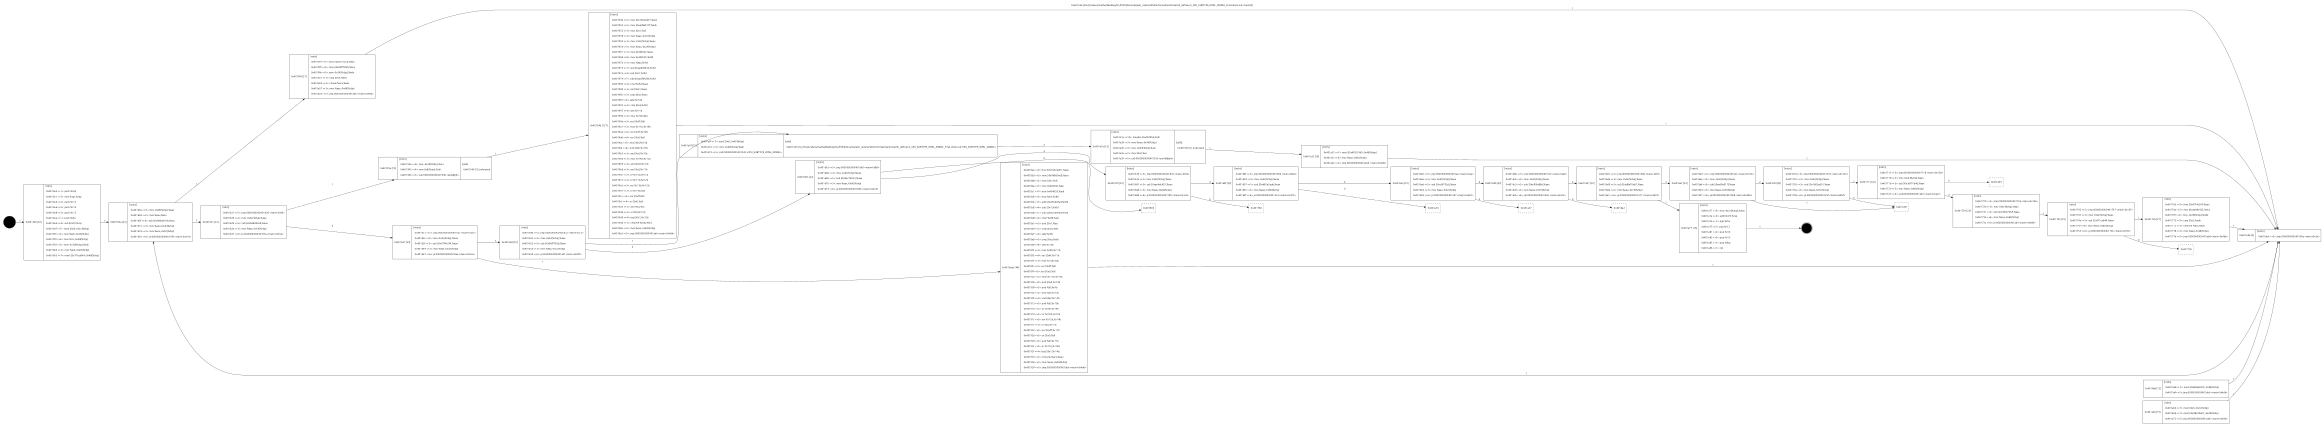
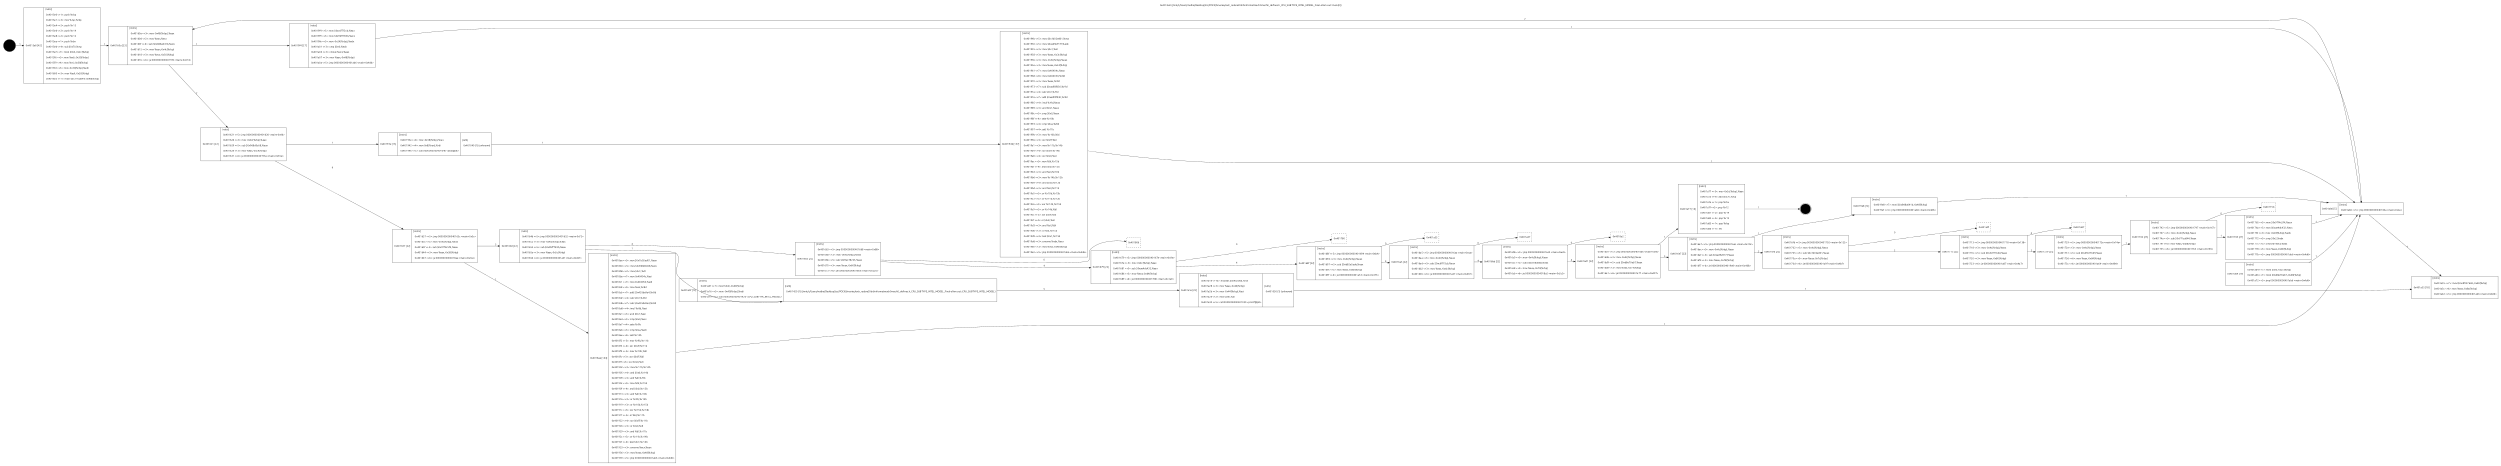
  digraph {
    fontname=Ubuntu
    label="0x4015e0 (/mnt/c/Users/mathe/Desktop/tcc/POCII/binaries/extr_radare2librbinformatmach0mach0_defines.h_CPU_SUBTYPE_INTEL_MODEL_Final-ollvm.out::main(0))"
    labelloc=t
    rankdir=LR
    node [fontname=Ubuntu shape=record]
    edge [fontname=Ubuntu]
    Entry [fillcolor=black height=0.3 shape=circle style=filled width=0.3]
    n2 [label="{\n     0x4015e0 [42]\l\n     | [instrs]\l\n     &nbsp;&nbsp;0x4015e0 \<+1\>: push %rbp\l\n     &nbsp;&nbsp;0x4015e1 \<+3\>: mov %rsp,%rbp\l\n     &nbsp;&nbsp;0x4015e4 \<+2\>: push %r15\l\n     &nbsp;&nbsp;0x4015e6 \<+2\>: push %r14\l\n     &nbsp;&nbsp;0x4015e8 \<+2\>: push %r12\l\n     &nbsp;&nbsp;0x4015ea \<+1\>: push %rbx\l\n     &nbsp;&nbsp;0x4015eb \<+4\>: sub $0x70,%rsp\l\n     &nbsp;&nbsp;0x4015ef \<+7\>: movl $0x0,-0x2c(%rbp)\l\n     &nbsp;&nbsp;0x4015f6 \<+3\>: mov %edi,-0x30(%rbp)\l\n     &nbsp;&nbsp;0x4015f9 \<+4\>: mov %rsi,-0x38(%rbp)\l\n     &nbsp;&nbsp;0x4015fd \<+3\>: mov -0x30(%rbp),%edi\l\n     &nbsp;&nbsp;0x401600 \<+3\>: mov %edi,-0x28(%rbp)\l\n     &nbsp;&nbsp;0x401603 \<+7\>: movl $0x7f1ca844,-0x48(%rbp)\l\n  }"]
    n3 [label="{\n     0x40160a [23]\l\n     | [instrs]\l\n     &nbsp;&nbsp;0x40160a \<+3\>: mov -0x48(%rbp),%eax\l\n     &nbsp;&nbsp;0x40160d \<+2\>: mov %eax,%ecx\l\n     &nbsp;&nbsp;0x40160f \<+6\>: sub $0x848a041b,%ecx\l\n     &nbsp;&nbsp;0x401615 \<+3\>: mov %eax,-0x4c(%rbp)\l\n     &nbsp;&nbsp;0x401618 \<+3\>: mov %ecx,-0x50(%rbp)\l\n     &nbsp;&nbsp;0x40161b \<+6\>: je 00000000004019f4 \<main+0x414\>\l\n  }"]
    n4 [label="{\n     0x4019f4 [27]\l\n     | [instrs]\l\n     &nbsp;&nbsp;0x4019f4 \<+5\>: mov $0xc6f7f2cb,%eax\l\n     &nbsp;&nbsp;0x4019f9 \<+5\>: mov $0x9bff783b,%ecx\l\n     &nbsp;&nbsp;0x4019fe \<+3\>: mov -0x24(%rbp),%edx\l\n     &nbsp;&nbsp;0x401a01 \<+3\>: cmp $0x0,%edx\l\n     &nbsp;&nbsp;0x401a04 \<+3\>: cmove %ecx,%eax\l\n     &nbsp;&nbsp;0x401a07 \<+3\>: mov %eax,-0x48(%rbp)\l\n     &nbsp;&nbsp;0x401a0a \<+5\>: jmp 0000000000401ab6 \<main+0x4d6\>\l\n  }"]
    n5 [label="{\n     0x401621 [22]\l\n     | [instrs]\l\n     &nbsp;&nbsp;0x401621 \<+5\>: jmp 0000000000401626 \<main+0x46\>\l\n     &nbsp;&nbsp;0x401626 \<+3\>: mov -0x4c(%rbp),%eax\l\n     &nbsp;&nbsp;0x401629 \<+5\>: sub $0x968d0c68,%eax\l\n     &nbsp;&nbsp;0x40162e \<+3\>: mov %eax,-0x54(%rbp)\l\n     &nbsp;&nbsp;0x401631 \<+6\>: je 000000000040193e \<main+0x35e\>\l\n  }"]
    n6 [label="{\n     0x401ab6 [5]\l\n     | [instrs]\l\n     &nbsp;&nbsp;0x401ab6 \<+5\>: jmp 000000000040160a \<main+0x2a\>\l\n  }"]
    n7 [label="{\n     0x40193e [13]\l\n     | [instrs]\l\n     &nbsp;&nbsp;0x40193e \<+4\>: mov -0x38(%rbp),%rax\l\n     &nbsp;&nbsp;0x401942 \<+4\>: mov 0x8(%rax),%rdi\l\n     &nbsp;&nbsp;0x401946 \<+5\>: call 0000000000401040 \<atoi@plt\>\l\n     | [calls]\l\n     &nbsp;&nbsp;0x401040 \{1\} (unknown)\l\n  }"]
    n8 [label="{\n     0x401637 [22]\l\n     | [instrs]\l\n     &nbsp;&nbsp;0x401637 \<+5\>: jmp 000000000040163c \<main+0x5c\>\l\n     &nbsp;&nbsp;0x40163c \<+3\>: mov -0x4c(%rbp),%eax\l\n     &nbsp;&nbsp;0x40163f \<+5\>: sub $0x97f4c5f4,%eax\l\n     &nbsp;&nbsp;0x401644 \<+3\>: mov %eax,-0x58(%rbp)\l\n     &nbsp;&nbsp;0x401647 \<+6\>: je 00000000004018ae \<main+0x2ce\>\l\n  }"]
    n9 [label="{\n     0x40194b [157]\l\n     | [instrs]\l\n     &nbsp;&nbsp;0x40194b \<+5\>: mov $0x1b02ed01,%ecx\l\n     &nbsp;&nbsp;0x401950 \<+5\>: mov $0xed9e917f,%edx\l\n     &nbsp;&nbsp;0x401955 \<+3\>: mov $0x1,%sil\l\n     &nbsp;&nbsp;0x401958 \<+3\>: mov %eax,-0x3c(%rbp)\l\n     &nbsp;&nbsp;0x40195b \<+3\>: mov -0x3c(%rbp),%eax\l\n     &nbsp;&nbsp;0x40195e \<+3\>: mov %eax,-0x24(%rbp)\l\n     &nbsp;&nbsp;0x401961 \<+7\>: mov 0x40404c,%eax\l\n     &nbsp;&nbsp;0x401968 \<+8\>: mov 0x404050,%r8d\l\n     &nbsp;&nbsp;0x401970 \<+3\>: mov %eax,%r9d\l\n     &nbsp;&nbsp;0x401973 \<+7\>: sub $0xadfdfd30,%r9d\l\n     &nbsp;&nbsp;0x40197a \<+4\>: sub $0x1,%r9d\l\n     &nbsp;&nbsp;0x40197e \<+7\>: add $0xadfdfd30,%r9d\l\n     &nbsp;&nbsp;0x401985 \<+4\>: imul %r9d,%eax\l\n     &nbsp;&nbsp;0x401989 \<+3\>: and $0x1,%eax\l\n     &nbsp;&nbsp;0x40198c \<+3\>: cmp $0x0,%eax\l\n     &nbsp;&nbsp;0x40198f \<+4\>: sete %r10b\l\n     &nbsp;&nbsp;0x401993 \<+4\>: cmp $0xa,%r8d\l\n     &nbsp;&nbsp;0x401997 \<+4\>: setl %r11b\l\n     &nbsp;&nbsp;0x40199b \<+3\>: mov %r10b,%bl\l\n     &nbsp;&nbsp;0x40199e \<+3\>: xor $0xff,%bl\l\n     &nbsp;&nbsp;0x4019a1 \<+3\>: mov %r11b,%r14b\l\n     &nbsp;&nbsp;0x4019a4 \<+4\>: xor $0xff,%r14b\l\n     &nbsp;&nbsp;0x4019a8 \<+4\>: xor $0x0,%sil\l\n     &nbsp;&nbsp;0x4019ac \<+3\>: mov %bl,%r15b\l\n     &nbsp;&nbsp;0x4019af \<+4\>: and $0x0,%r15b\l\n     &nbsp;&nbsp;0x4019b3 \<+3\>: and %sil,%r10b\l\n     &nbsp;&nbsp;0x4019b6 \<+3\>: mov %r14b,%r12b\l\n     &nbsp;&nbsp;0x4019b9 \<+4\>: and $0x0,%r12b\l\n     &nbsp;&nbsp;0x4019bd \<+3\>: and %sil,%r11b\l\n     &nbsp;&nbsp;0x4019c0 \<+3\>: or %r10b,%r15b\l\n     &nbsp;&nbsp;0x4019c3 \<+3\>: or %r11b,%r12b\l\n     &nbsp;&nbsp;0x4019c6 \<+3\>: xor %r12b,%r15b\l\n     &nbsp;&nbsp;0x4019c9 \<+3\>: or %r14b,%bl\l\n     &nbsp;&nbsp;0x4019cc \<+3\>: xor $0xff,%bl\l\n     &nbsp;&nbsp;0x4019cf \<+4\>: or $0x0,%sil\l\n     &nbsp;&nbsp;0x4019d3 \<+3\>: and %sil,%bl\l\n     &nbsp;&nbsp;0x4019d6 \<+3\>: or %bl,%r15b\l\n     &nbsp;&nbsp;0x4019d9 \<+4\>: test $0x1,%r15b\l\n     &nbsp;&nbsp;0x4019dd \<+3\>: cmovne %edx,%ecx\l\n     &nbsp;&nbsp;0x4019e0 \<+3\>: mov %ecx,-0x48(%rbp)\l\n     &nbsp;&nbsp;0x4019e3 \<+5\>: jmp 0000000000401ab6 \<main+0x4d6\>\l\n  }"]
    n10 [label="{\n     0x4018ae [144]\l\n     | [instrs]\l\n     &nbsp;&nbsp;0x4018ae \<+5\>: mov $0x1b02ed01,%eax\l\n     &nbsp;&nbsp;0x4018b3 \<+5\>: mov $0x968d0c68,%ecx\l\n     &nbsp;&nbsp;0x4018b8 \<+2\>: mov $0x1,%dl\l\n     &nbsp;&nbsp;0x4018ba \<+7\>: mov 0x40404c,%esi\l\n     &nbsp;&nbsp;0x4018c1 \<+7\>: mov 0x404050,%edi\l\n     &nbsp;&nbsp;0x4018c8 \<+3\>: mov %esi,%r8d\l\n     &nbsp;&nbsp;0x4018cb \<+7\>: add $0x435de9a4,%r8d\l\n     &nbsp;&nbsp;0x4018d2 \<+4\>: sub $0x1,%r8d\l\n     &nbsp;&nbsp;0x4018d6 \<+7\>: sub $0x435de9a4,%r8d\l\n     &nbsp;&nbsp;0x4018dd \<+4\>: imul %r8d,%esi\l\n     &nbsp;&nbsp;0x4018e1 \<+3\>: and $0x1,%esi\l\n     &nbsp;&nbsp;0x4018e4 \<+3\>: cmp $0x0,%esi\l\n     &nbsp;&nbsp;0x4018e7 \<+4\>: sete %r9b\l\n     &nbsp;&nbsp;0x4018eb \<+3\>: cmp $0xa,%edi\l\n     &nbsp;&nbsp;0x4018ee \<+4\>: setl %r10b\l\n     &nbsp;&nbsp;0x4018f2 \<+3\>: mov %r9b,%r11b\l\n     &nbsp;&nbsp;0x4018f5 \<+4\>: xor $0xff,%r11b\l\n     &nbsp;&nbsp;0x4018f9 \<+3\>: mov %r10b,%bl\l\n     &nbsp;&nbsp;0x4018fc \<+3\>: xor $0xff,%bl\l\n     &nbsp;&nbsp;0x4018ff \<+3\>: xor $0x0,%dl\l\n     &nbsp;&nbsp;0x401902 \<+3\>: mov %r11b,%r14b\l\n     &nbsp;&nbsp;0x401905 \<+4\>: and $0x0,%r14b\l\n     &nbsp;&nbsp;0x401909 \<+3\>: and %dl,%r9b\l\n     &nbsp;&nbsp;0x40190c \<+3\>: mov %bl,%r15b\l\n     &nbsp;&nbsp;0x40190f \<+4\>: and $0x0,%r15b\l\n     &nbsp;&nbsp;0x401913 \<+3\>: and %dl,%r10b\l\n     &nbsp;&nbsp;0x401916 \<+3\>: or %r9b,%r14b\l\n     &nbsp;&nbsp;0x401919 \<+3\>: or %r10b,%r15b\l\n     &nbsp;&nbsp;0x40191c \<+3\>: xor %r15b,%r14b\l\n     &nbsp;&nbsp;0x40191f \<+3\>: or %bl,%r11b\l\n     &nbsp;&nbsp;0x401922 \<+4\>: xor $0xff,%r11b\l\n     &nbsp;&nbsp;0x401926 \<+3\>: or $0x0,%dl\l\n     &nbsp;&nbsp;0x401929 \<+3\>: and %dl,%r11b\l\n     &nbsp;&nbsp;0x40192c \<+3\>: or %r11b,%r14b\l\n     &nbsp;&nbsp;0x40192f \<+4\>: test $0x1,%r14b\l\n     &nbsp;&nbsp;0x401933 \<+3\>: cmovne %ecx,%eax\l\n     &nbsp;&nbsp;0x401936 \<+3\>: mov %eax,-0x48(%rbp)\l\n     &nbsp;&nbsp;0x401939 \<+5\>: jmp 0000000000401ab6 \<main+0x4d6\>\l\n  }"]
    n11 [label="{\n     0x40164d [22]\l\n     | [instrs]\l\n     &nbsp;&nbsp;0x40164d \<+5\>: jmp 0000000000401652 \<main+0x72\>\l\n     &nbsp;&nbsp;0x401652 \<+3\>: mov -0x4c(%rbp),%eax\l\n     &nbsp;&nbsp;0x401655 \<+5\>: sub $0x9bff783b,%eax\l\n     &nbsp;&nbsp;0x40165a \<+3\>: mov %eax,-0x5c(%rbp)\l\n     &nbsp;&nbsp;0x40165d \<+6\>: je 0000000000401a0f \<main+0x42f\>\l\n  }"]
    Exit [fillcolor=black height=0.3 peripheries=2 shape=circle style=filled width=0.3]
    n13 [label="{\n     0x401a0f [15]\l\n     | [instrs]\l\n     &nbsp;&nbsp;0x401a0f \<+7\>: movl $0x0,-0x40(%rbp)\l\n     &nbsp;&nbsp;0x401a16 \<+3\>: mov -0x40(%rbp),%edi\l\n     &nbsp;&nbsp;0x401a19 \<+5\>: call 0000000000401420 \<CPU_SUBTYPE_INTEL_MODEL\>\l\n     | [calls]\l\n     &nbsp;&nbsp;0x401420 \{1\} (/mnt/c/Users/mathe/Desktop/tcc/POCII/binaries/extr_radare2librbinformatmach0mach0_defines.h_CPU_SUBTYPE_INTEL_MODEL_Final-ollvm.out::CPU_SUBTYPE_INTEL_MODEL)\l\n  }"]
    n14 [label="{\n     0x401663 [22]\l\n     | [instrs]\l\n     &nbsp;&nbsp;0x401663 \<+5\>: jmp 0000000000401668 \<main+0x88\>\l\n     &nbsp;&nbsp;0x401668 \<+3\>: mov -0x4c(%rbp),%eax\l\n     &nbsp;&nbsp;0x40166b \<+5\>: sub $0x9ec78223,%eax\l\n     &nbsp;&nbsp;0x401670 \<+3\>: mov %eax,-0x60(%rbp)\l\n     &nbsp;&nbsp;0x401673 \<+6\>: je 0000000000401806 \<main+0x226\>\l\n  }"]
    n15 [label="{\n     0x401a35 [18]\l\n     | [instrs]\l\n     &nbsp;&nbsp;0x401a35 \<+7\>: movl $0x4f027669,-0x48(%rbp)\l\n     &nbsp;&nbsp;0x401a3c \<+6\>: mov %eax,-0x8c(%rbp)\l\n     &nbsp;&nbsp;0x401a42 \<+5\>: jmp 0000000000401ab6 \<main+0x4d6\>\l\n  }"]
    n16 [label="{\n     0x401a1e [23]\l\n     | [instrs]\l\n     &nbsp;&nbsp;0x401a1e \<+10\>: movabs $0x4020b6,%rdi\l\n     &nbsp;&nbsp;0x401a28 \<+3\>: mov %eax,-0x44(%rbp)\l\n     &nbsp;&nbsp;0x401a2b \<+3\>: mov -0x44(%rbp),%esi\l\n     &nbsp;&nbsp;0x401a2e \<+2\>: mov $0x0,%al\l\n     &nbsp;&nbsp;0x401a30 \<+5\>: call 0000000000401030 \<printf@plt\>\l\n     | [calls]\l\n     &nbsp;&nbsp;0x401030 \{1\} (unknown)\l\n  }"]
    n17 [label="{\n     0x401806\l\n  }" style=dashed]
    n18 [label="{\n     0x401679 [22]\l\n     | [instrs]\l\n     &nbsp;&nbsp;0x401679 \<+5\>: jmp 000000000040167e \<main+0x9e\>\l\n     &nbsp;&nbsp;0x40167e \<+3\>: mov -0x4c(%rbp),%eax\l\n     &nbsp;&nbsp;0x401681 \<+5\>: sub $0xae4dc432,%eax\l\n     &nbsp;&nbsp;0x401686 \<+3\>: mov %eax,-0x64(%rbp)\l\n     &nbsp;&nbsp;0x401689 \<+6\>: je 0000000000401780 \<main+0x1a0\>\l\n  }"]
    n19 [label="{\n     0x401780\l\n  }" style=dashed]
    n20 [label="{\n     0x40168f [22]\l\n     | [instrs]\l\n     &nbsp;&nbsp;0x40168f \<+5\>: jmp 0000000000401694 \<main+0xb4\>\l\n     &nbsp;&nbsp;0x401694 \<+3\>: mov -0x4c(%rbp),%eax\l\n     &nbsp;&nbsp;0x401697 \<+5\>: sub $0xb82e5ade,%eax\l\n     &nbsp;&nbsp;0x40169c \<+3\>: mov %eax,-0x68(%rbp)\l\n     &nbsp;&nbsp;0x40169f \<+6\>: je 0000000000401a53 \<main+0x473\>\l\n  }"]
    n21 [label="{\n     0x401a53\l\n  }" style=dashed]
    n22 [label="{\n     0x4016a5 [22]\l\n     | [instrs]\l\n     &nbsp;&nbsp;0x4016a5 \<+5\>: jmp 00000000004016aa \<main+0xca\>\l\n     &nbsp;&nbsp;0x4016aa \<+3\>: mov -0x4c(%rbp),%eax\l\n     &nbsp;&nbsp;0x4016ad \<+5\>: sub $0xc6f7f2cb,%eax\l\n     &nbsp;&nbsp;0x4016b2 \<+3\>: mov %eax,-0x6c(%rbp)\l\n     &nbsp;&nbsp;0x4016b5 \<+6\>: je 0000000000401a47 \<main+0x467\>\l\n  }"]
    n23 [label="{\n     0x401a47\l\n  }" style=dashed]
    n24 [label="{\n     0x4016bb [22]\l\n     | [instrs]\l\n     &nbsp;&nbsp;0x4016bb \<+5\>: jmp 00000000004016c0 \<main+0xe0\>\l\n     &nbsp;&nbsp;0x4016c0 \<+3\>: mov -0x4c(%rbp),%eax\l\n     &nbsp;&nbsp;0x4016c3 \<+5\>: sub $0xcf08a88d,%eax\l\n     &nbsp;&nbsp;0x4016c8 \<+3\>: mov %eax,-0x70(%rbp)\l\n     &nbsp;&nbsp;0x4016cb \<+6\>: je 00000000004018a2 \<main+0x2c2\>\l\n  }"]
    n25 [label="{\n     0x4018a2\l\n  }" style=dashed]
    n26 [label="{\n     0x4016d1 [22]\l\n     | [instrs]\l\n     &nbsp;&nbsp;0x4016d1 \<+5\>: jmp 00000000004016d6 \<main+0xf6\>\l\n     &nbsp;&nbsp;0x4016d6 \<+3\>: mov -0x4c(%rbp),%eax\l\n     &nbsp;&nbsp;0x4016d9 \<+5\>: sub $0xd8e70eb7,%eax\l\n     &nbsp;&nbsp;0x4016de \<+3\>: mov %eax,-0x74(%rbp)\l\n     &nbsp;&nbsp;0x4016e1 \<+6\>: je 0000000000401a77 \<main+0x497\>\l\n  }"]
    n27 [label="{\n     0x40175b\l\n  }" style=dashed]
    n28 [label="{\n     0x401a77 [16]\l\n     | [instrs]\l\n     &nbsp;&nbsp;0x401a77 \<+3\>: mov -0x2c(%rbp),%eax\l\n     &nbsp;&nbsp;0x401a7a \<+4\>: add $0x70,%rsp\l\n     &nbsp;&nbsp;0x401a7e \<+1\>: pop %rbx\l\n     &nbsp;&nbsp;0x401a7f \<+2\>: pop %r12\l\n     &nbsp;&nbsp;0x401a81 \<+2\>: pop %r14\l\n     &nbsp;&nbsp;0x401a83 \<+2\>: pop %r15\l\n     &nbsp;&nbsp;0x401a85 \<+1\>: pop %rbp\l\n     &nbsp;&nbsp;0x401a86 \<+1\>: ret\l\n  }"]
    n29 [label="{\n     0x4016e7 [22]\l\n     | [instrs]\l\n     &nbsp;&nbsp;0x4016e7 \<+5\>: jmp 00000000004016ec \<main+0x10c\>\l\n     &nbsp;&nbsp;0x4016ec \<+3\>: mov -0x4c(%rbp),%eax\l\n     &nbsp;&nbsp;0x4016ef \<+5\>: sub $0xed9e917f,%eax\l\n     &nbsp;&nbsp;0x4016f4 \<+3\>: mov %eax,-0x78(%rbp)\l\n     &nbsp;&nbsp;0x4016f7 \<+6\>: je 00000000004019e8 \<main+0x408\>\l\n  }"]
    n30 [label="{\n     0x401765 [27]\l\n     | [instrs]\l\n     &nbsp;&nbsp;0x401765 \<+5\>: mov $0x97f4c5f4,%eax\l\n     &nbsp;&nbsp;0x40176a \<+5\>: mov $0xae4dc432,%ecx\l\n     &nbsp;&nbsp;0x40176f \<+3\>: mov -0x28(%rbp),%edx\l\n     &nbsp;&nbsp;0x401772 \<+3\>: cmp $0x2,%edx\l\n     &nbsp;&nbsp;0x401775 \<+3\>: cmovne %ecx,%eax\l\n     &nbsp;&nbsp;0x401778 \<+3\>: mov %eax,-0x48(%rbp)\l\n     &nbsp;&nbsp;0x40177b \<+5\>: jmp 0000000000401ab6 \<main+0x4d6\>\l\n  }"]
    n31 [label="{\n     0x4019e8 [12]\l\n     | [instrs]\l\n     &nbsp;&nbsp;0x4019e8 \<+7\>: movl $0x848a041b,-0x48(%rbp)\l\n     &nbsp;&nbsp;0x4019ef \<+5\>: jmp 0000000000401ab6 \<main+0x4d6\>\l\n  }"]
    n32 [label="{\n     0x4016fd [22]\l\n     | [instrs]\l\n     &nbsp;&nbsp;0x4016fd \<+5\>: jmp 0000000000401702 \<main+0x122\>\l\n     &nbsp;&nbsp;0x401702 \<+3\>: mov -0x4c(%rbp),%eax\l\n     &nbsp;&nbsp;0x401705 \<+5\>: sub $0x1b02ed01,%eax\l\n     &nbsp;&nbsp;0x40170a \<+3\>: mov %eax,-0x7c(%rbp)\l\n     &nbsp;&nbsp;0x40170d \<+6\>: je 0000000000401a9f \<main+0x4bf\>\l\n  }"]
    n33 [label="{\n     0x401742 [25]\l\n     | [instrs]\l\n     &nbsp;&nbsp;0x401742 \<+5\>: jmp 0000000000401747 \<main+0x167\>\l\n     &nbsp;&nbsp;0x401747 \<+3\>: mov -0x4c(%rbp),%eax\l\n     &nbsp;&nbsp;0x40174a \<+5\>: sub $0x7f1ca844,%eax\l\n     &nbsp;&nbsp;0x40174f \<+6\>: mov %eax,-0x88(%rbp)\l\n     &nbsp;&nbsp;0x401755 \<+6\>: je 0000000000401765 \<main+0x185\>\l\n  }"]
    n34 [label="{\n     0x401a9f\l\n  }" style=dashed]
    n35 [label="{\n     0x401713 [22]\l\n     | [instrs]\l\n     &nbsp;&nbsp;0x401713 \<+5\>: jmp 0000000000401718 \<main+0x138\>\l\n     &nbsp;&nbsp;0x401718 \<+3\>: mov -0x4c(%rbp),%eax\l\n     &nbsp;&nbsp;0x40171b \<+5\>: sub $0x3d7f1b4d,%eax\l\n     &nbsp;&nbsp;0x401720 \<+3\>: mov %eax,-0x80(%rbp)\l\n     &nbsp;&nbsp;0x401723 \<+6\>: je 0000000000401a87 \<main+0x4a7\>\l\n  }"]
    n36 [label="{\n     0x401a64 [19]\l\n     | [instrs]\l\n     &nbsp;&nbsp;0x401a64 \<+7\>: movl $0x0,-0x2c(%rbp)\l\n     &nbsp;&nbsp;0x401a6b \<+7\>: movl $0xd8e70eb7,-0x48(%rbp)\l\n     &nbsp;&nbsp;0x401a72 \<+5\>: jmp 0000000000401ab6 \<main+0x4d6\>\l\n  }"]
    n37 [label="{\n     0x401729 [25]\l\n     | [instrs]\l\n     &nbsp;&nbsp;0x401729 \<+5\>: jmp 000000000040172e \<main+0x14e\>\l\n     &nbsp;&nbsp;0x40172e \<+3\>: mov -0x4c(%rbp),%eax\l\n     &nbsp;&nbsp;0x401731 \<+5\>: sub $0x4f027669,%eax\l\n     &nbsp;&nbsp;0x401736 \<+6\>: mov %eax,-0x84(%rbp)\l\n     &nbsp;&nbsp;0x40173c \<+6\>: je 0000000000401a64 \<main+0x484\>\l\n  }"]
    n38 [label="{\n     0x401a87\l\n  }" style=dashed]
    Entry -> n2 [label=" 1"]
    n2 -> n3 [label=" 1"]
    n3 -> n4 [label=" 1"]
    n3 -> n5 [label=" 7"]
    n4 -> n6 [label=" 1"]
    n5 -> n7 [label=" 1"]
    n5 -> n8 [label=" 6"]
    n6 -> n3 [label=" 7"]
    n7 -> n9 [label=" 1"]
    n8 -> n10 [label=" 1"]
    n8 -> n11 [label=" 5"]
    n9 -> n6 [label=" 1"]
    n10 -> n6 [label=" 1"]
    n11 -> n13 [label=" 1"]
    n11 -> n14 [label=" 4"]
    n13 -> n16 [label=" 5"]
    n14 -> n17 [label=" 0"]
    n14 -> n18 [label=" 4"]
-   n15 -> n6 [label=" 1"]
+   n6 -> n15 [label=" 1"]
    n16 -> n15 [label=" 1"]
    n18 -> n19 [label=" 0"]
    n18 -> n20 [label=" 4"]
    n20 -> n21 [label=" 0"]
    n20 -> n22 [label=" 4"]
    n22 -> n23 [label=" 0"]
    n22 -> n24 [label=" 4"]
    n24 -> n25 [label=" 0"]
    n24 -> n26 [label=" 4"]
    n26 -> n28 [label=" 1"]
    n26 -> n29 [label=" 3"]
    n28 -> Exit [label=" 1"]
-   n29 -> n34 [label=" 1"]
+   n29 -> n31 [label=" 1"]
    n29 -> n32 [label=" 2"]
    n30 -> n6 [label=" 1"]
    n31 -> n6 [label=" 1"]
    n32 -> n34 [label=" 0"]
    n32 -> n35 [label=" 2"]
    n33 -> n27 [label=" 0"]
    n33 -> n30 [label=" 1"]
    n35 -> n37 [label=" 2"]
    n35 -> n38 [label=" 0"]
    n36 -> n6 [label=" 1"]
    n37 -> n33 [label=" 1"]
  }
